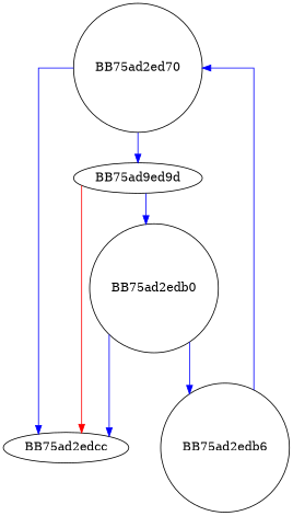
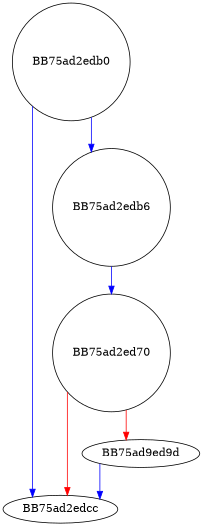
  digraph {
    splines=ortho
    node [shape=circle]
    edge [color=blue]
    BB75ad2ed70
    BB75ad2edcc [shape=ellipse]
    n3 [label=BB75ad9ed9d shape=ellipse]
    BB75ad2edb0
    BB75ad2edb6
-   BB75ad2ed70 -> BB75ad2edcc
-   BB75ad2ed70 -> n3
-   n3 -> BB75ad2edcc [color=red]
-   n3 -> BB75ad2edb0
+   BB75ad2ed70 -> BB75ad2edcc [color=red]
+   BB75ad2ed70 -> n3 [color=red]
+   n3 -> BB75ad2edcc
    BB75ad2edb0 -> BB75ad2edcc
    BB75ad2edb0 -> BB75ad2edb6
    BB75ad2edb6 -> BB75ad2ed70
  }
